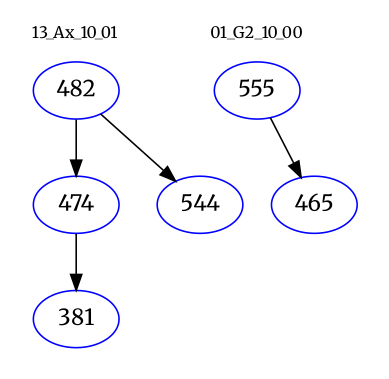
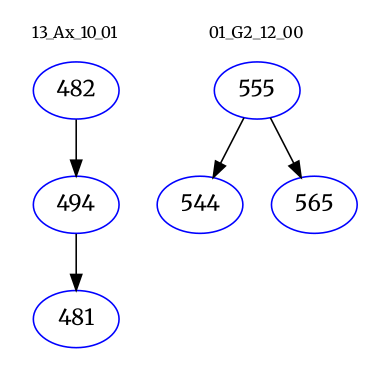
  digraph {
    fontname=Merriweather
    node [color=blue fontname=Merriweather]
    edge [color=black fontname=Merriweather]
    n1 [label=482]
-   n2 [label=474]
-   n3 [label=381]
+   n2 [label=494]
+   n3 [label=481]
    n4 [label=555]
    n5 [label=544]
-   n6 [label=465]
+   n6 [label=565]
    subgraph cluster_1 {
      color=white
      fontsize=10
      label="13_Ax_10_01"
      n1
      n2
      n3
    }
    subgraph cluster_2 {
      color=white
      fontsize=10
-     label="01_G2_10_00"
+     label="01_G2_12_00"
      n4
      n5
      n6
    }
    n1 -> n2
    n2 -> n3
-   n1 -> n5
+   n4 -> n5
    n4 -> n6
  }
